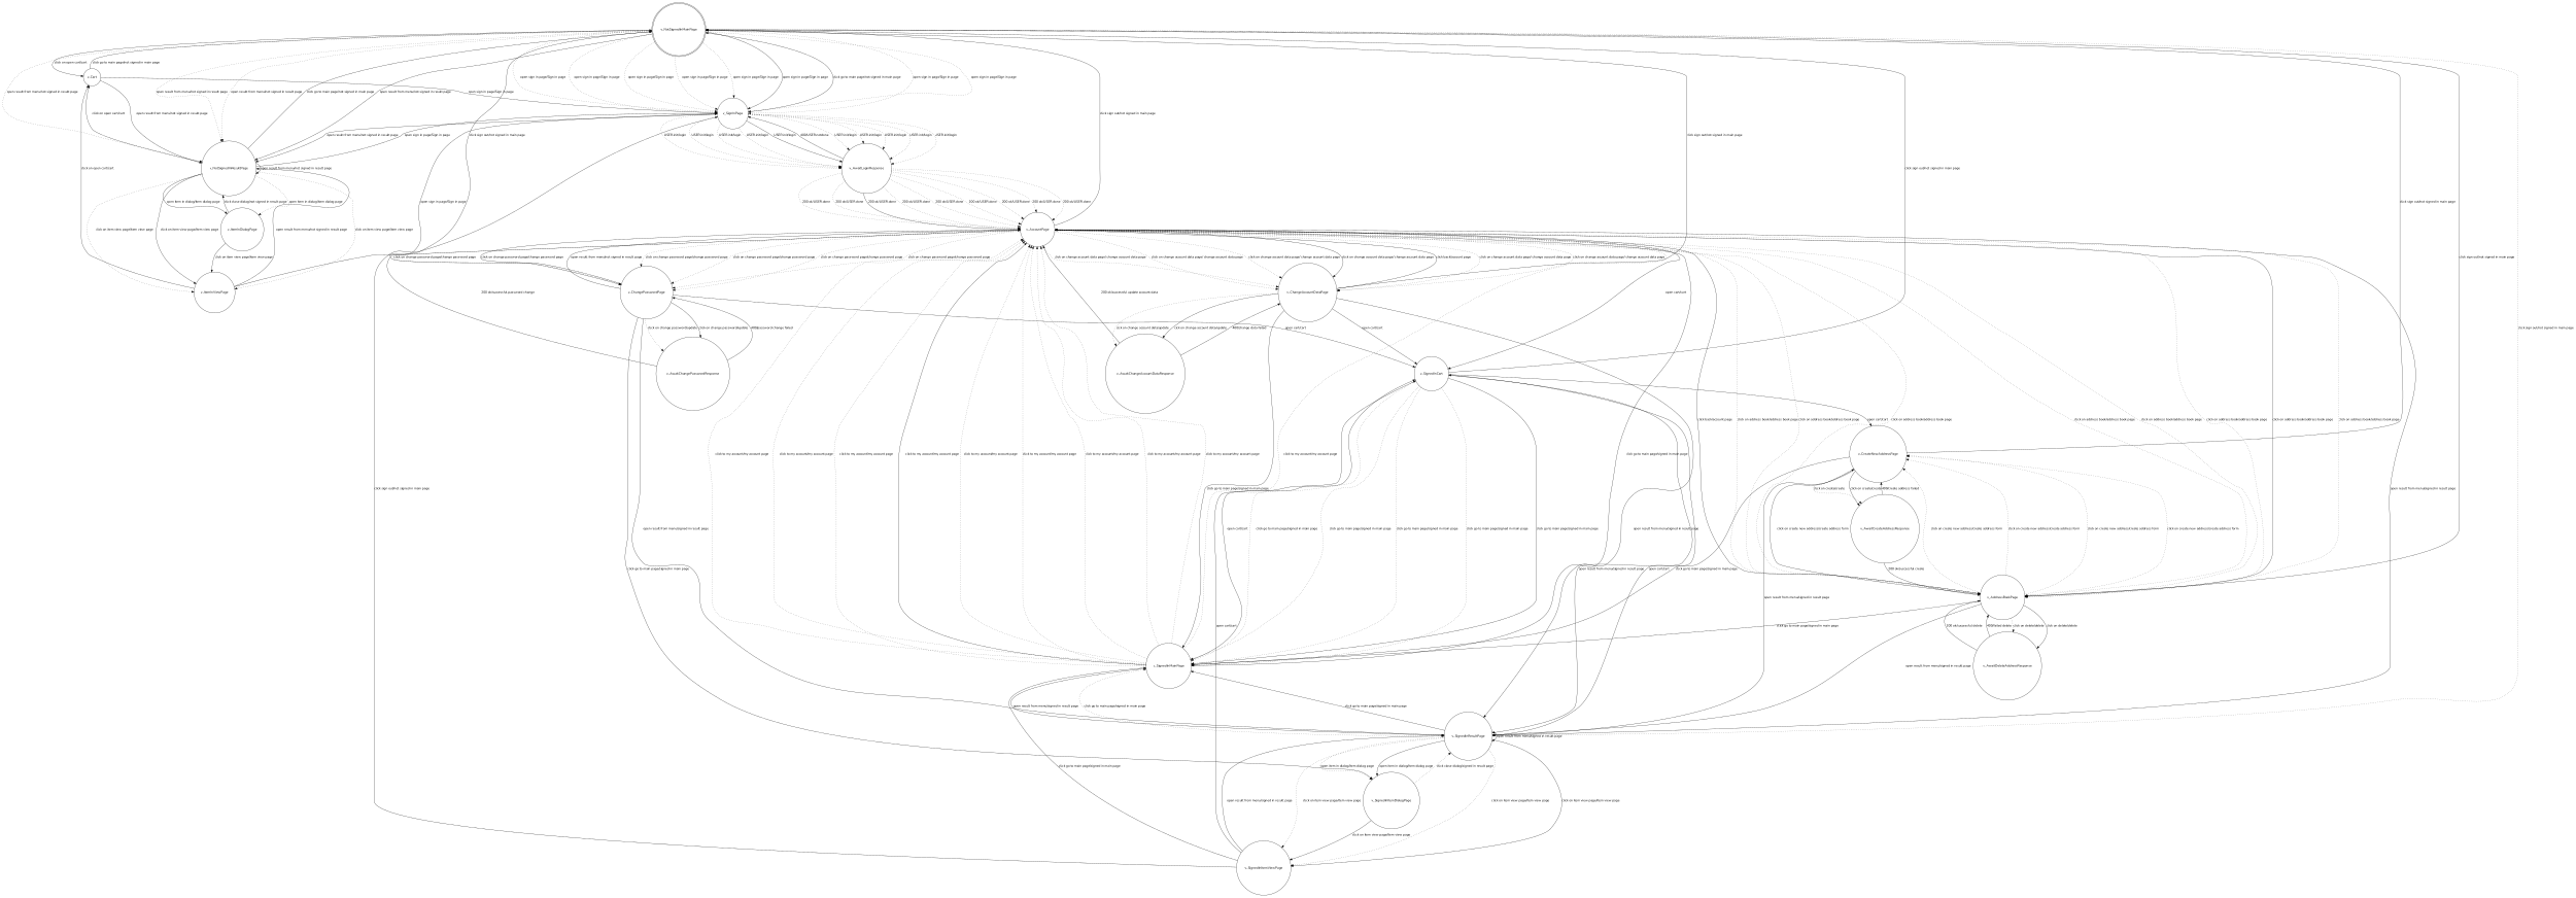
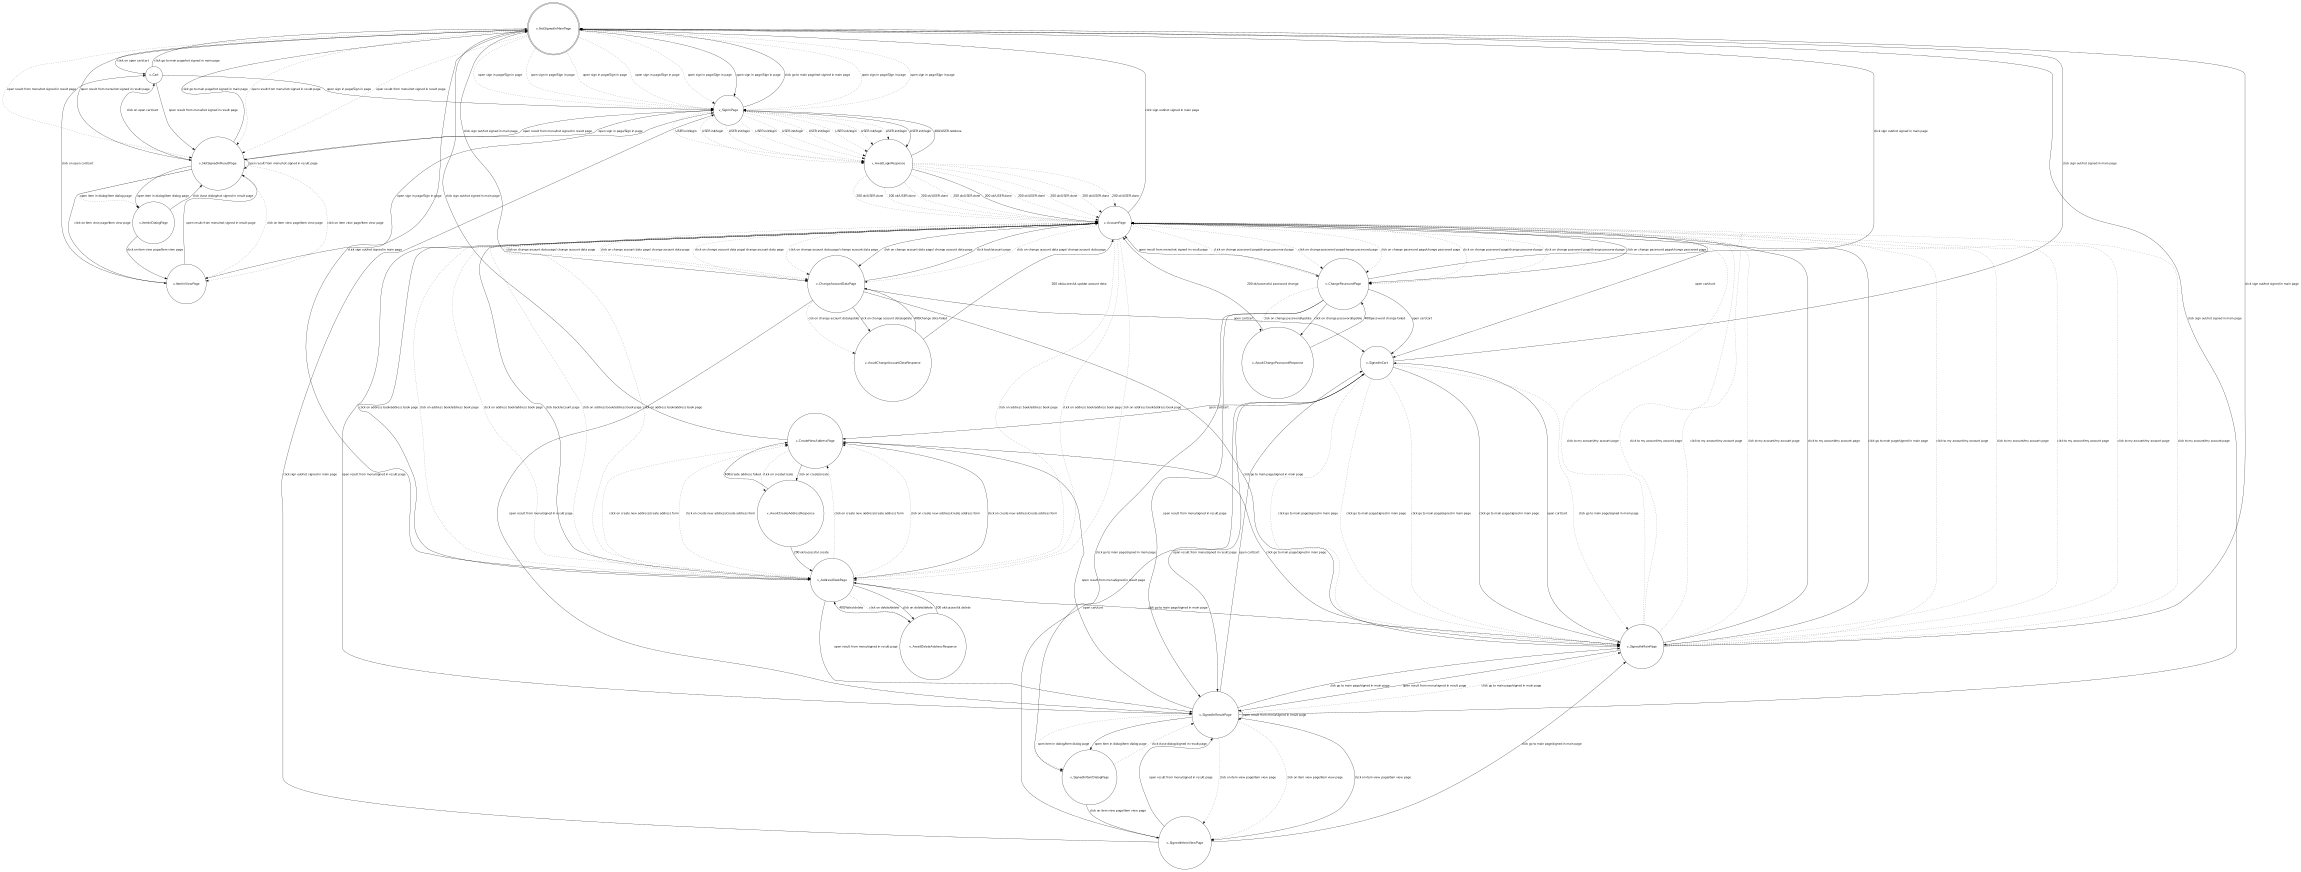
  digraph {
    fontname=Nunito
    node [fontname=Nunito shape=circle]
    edge [fontname=Nunito]
    v_NotSignedInMainPage [peripheries=2]
    v_Cart
    v_NotSignedInResultPage
    v_SignInPage
    v_ItemInViewPage
    v_ItemInDialogPage
    v_AwaitLoginResponse
    v_SignedInCart
    v_SignedInMainPage
    v_SignedInResultPage
    v_CreateNewAddressPage
    v_AccountPage
    v_SignedInItemViewPage
    v_SignedInItemDialogPage
    v_AddressBookPage
    v_ChangePasswordPage
    v_ChangeAccountDataPage
    v_AwaitDeleteAddressResponse
    v_AwaitCreateAddressResponse
    v_AwaitChangePasswordResponse
    v_AwaitChangeAccountDataResponse
    v_NotSignedInMainPage -> v_Cart [label="click on open cart/cart"]
    v_NotSignedInMainPage -> v_NotSignedInResultPage [label="open result from menu/not signed in result page" style=dotted]
    v_NotSignedInMainPage -> v_NotSignedInResultPage [label="open result from menu/not signed in result page" style=dotted]
    v_NotSignedInMainPage -> v_NotSignedInResultPage [label="open result from menu/not signed in result page" style=dotted]
    v_NotSignedInMainPage -> v_NotSignedInResultPage [label="open result from menu/not signed in result page"]
    v_NotSignedInMainPage -> v_SignInPage [label="open sign in page/Sign in page" style=dotted]
    v_NotSignedInMainPage -> v_SignInPage [label="open sign in page/Sign in page" style=dotted]
    v_NotSignedInMainPage -> v_SignInPage [label="open sign in page/Sign in page" style=dotted]
    v_NotSignedInMainPage -> v_SignInPage [label="open sign in page/Sign in page" style=dotted]
    v_NotSignedInMainPage -> v_SignInPage [label="open sign in page/Sign in page" style=dotted]
    v_NotSignedInMainPage -> v_SignInPage [label="open sign in page/Sign in page" style=dotted]
    v_NotSignedInMainPage -> v_SignInPage [label="open sign in page/Sign in page" style=dotted]
    v_NotSignedInMainPage -> v_SignInPage [label="open sign in page/Sign in page"]
    v_Cart -> v_NotSignedInMainPage [label="click go to main page/not signed in main page"]
    v_Cart -> v_NotSignedInResultPage [label="open result from menu/not signed in result page"]
    v_Cart -> v_SignInPage [label="open sign in page/Sign in page"]
    v_NotSignedInResultPage -> v_NotSignedInMainPage [label="click go to main page/not signed in main page"]
    v_NotSignedInResultPage -> v_Cart [label="click on open cart/cart"]
    v_NotSignedInResultPage -> v_NotSignedInResultPage [label="open result from menu/not signed in result page"]
    v_NotSignedInResultPage -> v_SignInPage [label="open sign in page/Sign in page"]
    v_NotSignedInResultPage -> v_ItemInViewPage [label="click on item view page/item view page" style=dotted]
    v_NotSignedInResultPage -> v_ItemInViewPage [label="click on item view page/item view page" style=dotted]
    v_NotSignedInResultPage -> v_ItemInViewPage [label="click on item view page/item view page"]
    v_NotSignedInResultPage -> v_ItemInDialogPage [label="open item in dialog/item dialog page" style=dotted]
    v_NotSignedInResultPage -> v_ItemInDialogPage [label="open item in dialog/item dialog page"]
    v_SignInPage -> v_NotSignedInMainPage [label="click go to main page/not signed in main page"]
    v_SignInPage -> v_NotSignedInResultPage [label="open result from menu/not signed in result page"]
    v_SignInPage -> v_AwaitLoginResponse [label="USER.init/login" style=dotted]
    v_SignInPage -> v_AwaitLoginResponse [label="USER.init/login" style=dotted]
    v_SignInPage -> v_AwaitLoginResponse [label="USER.init/login" style=dotted]
    v_SignInPage -> v_AwaitLoginResponse [label="USER.init/login" style=dotted]
    v_SignInPage -> v_AwaitLoginResponse [label="USER.init/login" style=dotted]
    v_SignInPage -> v_AwaitLoginResponse [label="USER.init/login" style=dotted]
    v_SignInPage -> v_AwaitLoginResponse [label="USER.init/login" style=dotted]
    v_SignInPage -> v_AwaitLoginResponse [label="USER.init/login" style=dotted]
    v_SignInPage -> v_AwaitLoginResponse [label="USER.init/login" style=dotted]
    v_SignInPage -> v_AwaitLoginResponse [label="USER.init/login"]
    v_ItemInViewPage -> v_Cart [label="click on open cart/cart"]
    v_ItemInViewPage -> v_NotSignedInResultPage [label="open result from menu/not signed in result page"]
    v_ItemInViewPage -> v_SignInPage [label="open sign in page/Sign in page"]
    v_ItemInDialogPage -> v_NotSignedInResultPage [label="click close dialog/not signed in result page"]
    v_ItemInDialogPage -> v_ItemInViewPage [label="click on item view page/item view page"]
    v_AwaitLoginResponse -> v_SignInPage [label="400/USER.notdone"]
    v_AwaitLoginResponse -> v_AccountPage [label="200 ok/USER.done" style=dotted]
    v_AwaitLoginResponse -> v_AccountPage [label="200 ok/USER.done" style=dotted]
    v_AwaitLoginResponse -> v_AccountPage [label="200 ok/USER.done" style=dotted]
    v_AwaitLoginResponse -> v_AccountPage [label="200 ok/USER.done" style=dotted]
    v_AwaitLoginResponse -> v_AccountPage [label="200 ok/USER.done" style=dotted]
    v_AwaitLoginResponse -> v_AccountPage [label="200 ok/USER.done" style=dotted]
    v_AwaitLoginResponse -> v_AccountPage [label="200 ok/USER.done" style=dotted]
    v_AwaitLoginResponse -> v_AccountPage [label="200 ok/USER.done" style=dotted]
    v_AwaitLoginResponse -> v_AccountPage [label="200 ok/USER.done"]
    v_SignedInCart -> v_NotSignedInMainPage [label="click sign out/not signed in main page"]
    v_SignedInCart -> v_SignedInMainPage [label="click go to main page/signed in main page" style=dotted]
    v_SignedInCart -> v_SignedInMainPage [label="click go to main page/signed in main page" style=dotted]
    v_SignedInCart -> v_SignedInMainPage [label="click go to main page/signed in main page" style=dotted]
    v_SignedInCart -> v_SignedInMainPage [label="click go to main page/signed in main page" style=dotted]
    v_SignedInCart -> v_SignedInMainPage [label="click go to main page/signed in main page"]
    v_SignedInCart -> v_SignedInResultPage [label="open result from menu/signed in result page"]
    v_SignedInCart -> v_CreateNewAddressPage [label="open cart/cart"]
+   v_SignedInMainPage -> v_NotSignedInMainPage [label="click sign out/not signed in main page"]
    v_SignedInMainPage -> v_SignedInCart [label="open cart/cart"]
    v_SignedInMainPage -> v_SignedInResultPage [label="open result from menu/signed in result page"]
    v_SignedInMainPage -> v_AccountPage [label="click to my account/my account page" style=dotted]
    v_SignedInMainPage -> v_AccountPage [label="click to my account/my account page" style=dotted]
    v_SignedInMainPage -> v_AccountPage [label="click to my account/my account page" style=dotted]
    v_SignedInMainPage -> v_AccountPage [label="click to my account/my account page" style=dotted]
    v_SignedInMainPage -> v_AccountPage [label="click to my account/my account page" style=dotted]
    v_SignedInMainPage -> v_AccountPage [label="click to my account/my account page" style=dotted]
    v_SignedInMainPage -> v_AccountPage [label="click to my account/my account page" style=dotted]
    v_SignedInMainPage -> v_AccountPage [label="click to my account/my account page" style=dotted]
    v_SignedInMainPage -> v_AccountPage [label="click to my account/my account page" style=dotted]
    v_SignedInMainPage -> v_AccountPage [label="click to my account/my account page"]
-   v_SignedInResultPage -> v_NotSignedInMainPage [label="click sign out/not signed in main page" style=dotted]
+   v_SignedInResultPage -> v_NotSignedInMainPage [label="click sign out/not signed in main page"]
    v_SignedInResultPage -> v_SignedInCart [label="open cart/cart"]
    v_SignedInResultPage -> v_SignedInMainPage [label="click go to main page/signed in main page" style=dotted]
    v_SignedInResultPage -> v_SignedInMainPage [label="click go to main page/signed in main page"]
    v_SignedInResultPage -> v_SignedInResultPage [label="open result from menu/signed in result page"]
    v_SignedInResultPage -> v_SignedInItemViewPage [label="click on item view page/item view page" style=dotted]
    v_SignedInResultPage -> v_SignedInItemViewPage [label="click on item view page/item view page" style=dotted]
    v_SignedInResultPage -> v_SignedInItemViewPage [label="click on item view page/item view page"]
    v_SignedInResultPage -> v_SignedInItemDialogPage [label="open item in dialog/item dialog page" style=dotted]
    v_SignedInResultPage -> v_SignedInItemDialogPage [label="open item in dialog/item dialog page"]
    v_CreateNewAddressPage -> v_NotSignedInMainPage [label="click sign out/not signed in main page"]
    v_CreateNewAddressPage -> v_SignedInMainPage [label="click go to main page/signed in main page"]
-   v_CreateNewAddressPage -> v_SignedInResultPage [label="open result from menu/signed in result page"]
+   v_SignedInResultPage -> v_CreateNewAddressPage [label="open result from menu/signed in result page"]
    v_CreateNewAddressPage -> v_AwaitCreateAddressResponse [label="click on create/create" style=dotted]
    v_CreateNewAddressPage -> v_AwaitCreateAddressResponse [label="click on create/create"]
    v_AccountPage -> v_NotSignedInMainPage [label="click sign out/not signed in main page"]
    v_AccountPage -> v_SignedInCart [label="open cart/cart"]
    v_AccountPage -> v_SignedInMainPage [label="click go to main page/signed in main page"]
    v_AccountPage -> v_SignedInResultPage [label="open result from menu/signed in result page"]
    v_AccountPage -> v_AddressBookPage [label="click on address book/address book page" style=dotted]
    v_AccountPage -> v_AddressBookPage [label="click on address book/address book page" style=dotted]
    v_AccountPage -> v_AddressBookPage [label="click on address book/address book page" style=dotted]
    v_AccountPage -> v_AddressBookPage [label="click on address book/address book page" style=dotted]
    v_AccountPage -> v_AddressBookPage [label="click on address book/address book page" style=dotted]
    v_AccountPage -> v_AddressBookPage [label="click on address book/address book page" style=dotted]
    v_AccountPage -> v_AddressBookPage [label="click on address book/address book page" style=dotted]
    v_AccountPage -> v_AddressBookPage [label="click on address book/address book page"]
    v_AccountPage -> v_ChangePasswordPage [label="click on change password page/change password page" style=dotted]
    v_AccountPage -> v_ChangePasswordPage [label="click on change password page/change password page" style=dotted]
    v_AccountPage -> v_ChangePasswordPage [label="click on change password page/change password page" style=dotted]
    v_AccountPage -> v_ChangePasswordPage [label="click on change password page/change password page" style=dotted]
    v_AccountPage -> v_ChangePasswordPage [label="click on change password page/change password page" style=dotted]
    v_AccountPage -> v_ChangePasswordPage [label="click on change password page/change password page"]
    v_AccountPage -> v_ChangeAccountDataPage [label="click on change account data page/ change account data page" style=dotted]
    v_AccountPage -> v_ChangeAccountDataPage [label="click on change account data page/ change account data page" style=dotted]
    v_AccountPage -> v_ChangeAccountDataPage [label="click on change account data page/ change account data page" style=dotted]
    v_AccountPage -> v_ChangeAccountDataPage [label="click on change account data page/ change account data page" style=dotted]
    v_AccountPage -> v_ChangeAccountDataPage [label="click on change account data page/ change account data page" style=dotted]
    v_AccountPage -> v_ChangeAccountDataPage [label="click on change account data page/ change account data page"]
    v_SignedInItemViewPage -> v_SignInPage [label="click sign out/not signed in main page"]
    v_SignedInItemViewPage -> v_SignedInCart [label="open cart/cart"]
    v_SignedInItemViewPage -> v_SignedInMainPage [label="click go to main page/signed in main page"]
    v_SignedInItemViewPage -> v_SignedInResultPage [label="open result from menu/signed in result page"]
    v_SignedInItemDialogPage -> v_SignedInResultPage [label="click close dialog/signed in result page" style=dotted]
    v_SignedInItemDialogPage -> v_SignedInItemViewPage [label="click on item view page/item view page"]
    v_AddressBookPage -> v_NotSignedInMainPage [label="click sign out/not signed in main page"]
    v_AddressBookPage -> v_SignedInMainPage [label="click go to main page/signed in main page"]
    v_AddressBookPage -> v_SignedInResultPage [label="open result from menu/signed in result page"]
    v_AddressBookPage -> v_CreateNewAddressPage [label="click on create new address/create address form" style=dotted]
    v_AddressBookPage -> v_CreateNewAddressPage [label="click on create new address/create address form" style=dotted]
    v_AddressBookPage -> v_CreateNewAddressPage [label="click on create new address/create address form" style=dotted]
    v_AddressBookPage -> v_CreateNewAddressPage [label="click on create new address/create address form" style=dotted]
    v_AddressBookPage -> v_CreateNewAddressPage [label="click on create new address/create address form"]
    v_AddressBookPage -> v_AccountPage [label="click back/account page"]
    v_AddressBookPage -> v_AwaitDeleteAddressResponse [label="click on delete/delete" style=dotted]
    v_AddressBookPage -> v_AwaitDeleteAddressResponse [label="click on delete/delete"]
    v_ChangePasswordPage -> v_NotSignedInMainPage [label="click sign out/not signed in main page"]
    v_ChangePasswordPage -> v_SignedInCart [label="open cart/cart"]
    v_ChangePasswordPage -> v_SignedInResultPage [label="open result from menu/signed in result page"]
    v_ChangePasswordPage -> v_AccountPage [label="open result from menu/not signed in result page"]
    v_ChangePasswordPage -> v_SignedInItemDialogPage [label="click go to main page/signed in main page"]
    v_ChangePasswordPage -> v_AwaitChangePasswordResponse [label="click on change password/update" style=dotted]
    v_ChangePasswordPage -> v_AwaitChangePasswordResponse [label="click on change password/update"]
    v_ChangeAccountDataPage -> v_NotSignedInMainPage [label="click sign out/not signed in main page"]
    v_ChangeAccountDataPage -> v_SignedInCart [label="open cart/cart"]
    v_ChangeAccountDataPage -> v_SignedInMainPage [label="click go to main page/signed in main page"]
    v_ChangeAccountDataPage -> v_SignedInResultPage [label="open result from menu/signed in result page"]
    v_ChangeAccountDataPage -> v_AccountPage [label="click back/account page"]
    v_ChangeAccountDataPage -> v_AwaitChangeAccountDataResponse [label="cick on change account data/update" style=dotted]
    v_ChangeAccountDataPage -> v_AwaitChangeAccountDataResponse [label="cick on change account data/update"]
    v_AwaitDeleteAddressResponse -> v_AddressBookPage [label="200 ok/successful delete"]
    v_AwaitDeleteAddressResponse -> v_AddressBookPage [label="400/failed delete"]
    v_AwaitCreateAddressResponse -> v_CreateNewAddressPage [label="400/create address failed"]
    v_AwaitCreateAddressResponse -> v_AddressBookPage [label="200 ok/successful create"]
    v_AwaitChangePasswordResponse -> v_AccountPage [label="200 ok/successful password change"]
    v_AwaitChangePasswordResponse -> v_ChangePasswordPage [label="400/password change failed"]
    v_AwaitChangeAccountDataResponse -> v_AccountPage [label="200 ok/successful update account data"]
    v_AwaitChangeAccountDataResponse -> v_ChangeAccountDataPage [label="400/change data failed"]
  }
